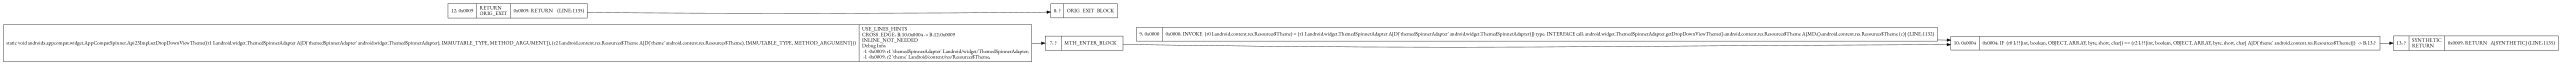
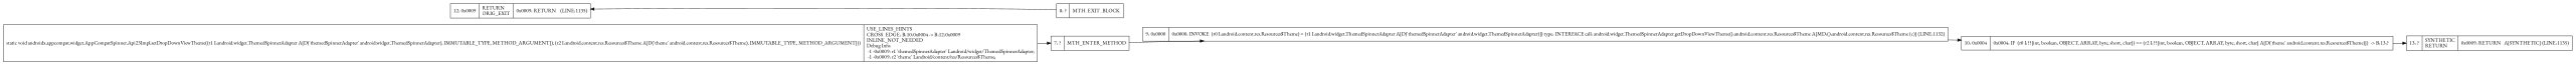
  digraph {
    fontname="EB Garamond"
    rankdir=LR
    node [fontname="EB Garamond" shape=record]
    edge [fontname="EB Garamond"]
-   n1 [label="{7\:\ ?|MTH_ENTER_BLOCK\l}"]
+   n1 [label="{7\:\ ?|MTH_ENTER_METHOD\l}"]
    n2 [label="{9\:\ 0x0000|0x0000: INVOKE  (r0 I:android.content.res.Resources$Theme) = (r1 I:android.widget.ThemedSpinnerAdapter A[D('themedSpinnerAdapter' android.widget.ThemedSpinnerAdapter)]) type: INTERFACE call: android.widget.ThemedSpinnerAdapter.getDropDownViewTheme():android.content.res.Resources$Theme A[MD:():android.content.res.Resources$Theme (c)] (LINE:1132)\l}"]
    n3 [label="{10\:\ 0x0004|0x0004: IF  (r0 I:??[int, boolean, OBJECT, ARRAY, byte, short, char]) == (r2 I:??[int, boolean, OBJECT, ARRAY, byte, short, char] A[D('theme' android.content.res.Resources$Theme)])  \-\> B:13:? \l}"]
    n4 [label="{13\:\ ?|SYNTHETIC\lRETURN\l|0x0009: RETURN   A[SYNTHETIC] (LINE:1135)\l}"]
    n5 [label="{12\:\ 0x0009|RETURN\lORIG_EXIT\l|0x0009: RETURN    (LINE:1135)\l}"]
-   n6 [label="{8\:\ ?|ORIG_EXIT_BLOCK\l}"]
+   n6 [label="{8\:\ ?|MTH_EXIT_BLOCK\l}"]
    n7 [label="{static void androidx.appcompat.widget.AppCompatSpinner.Api23Impl.setDropDownViewTheme((r1 I:android.widget.ThemedSpinnerAdapter A[D('themedSpinnerAdapter' android.widget.ThemedSpinnerAdapter), IMMUTABLE_TYPE, METHOD_ARGUMENT]), (r2 I:android.content.res.Resources$Theme A[D('theme' android.content.res.Resources$Theme), IMMUTABLE_TYPE, METHOD_ARGUMENT]))  | USE_LINES_HINTS\lCROSS_EDGE: B:10:0x0004 \-\> B:12:0x0009\lINLINE_NOT_NEEDED\lDebug Info:\l  \-1 \-0x0009: r1 'themedSpinnerAdapter' Landroid\/widget\/ThemedSpinnerAdapter;\l  \-1 \-0x0009: r2 'theme' Landroid\/content\/res\/Resources$Theme;\l}"]
-   n1 -> n3
+   n1 -> n2
    n2 -> n3
    n3 -> n4
-   n5 -> n6
+   n6 -> n5
    n7 -> n1
  }
